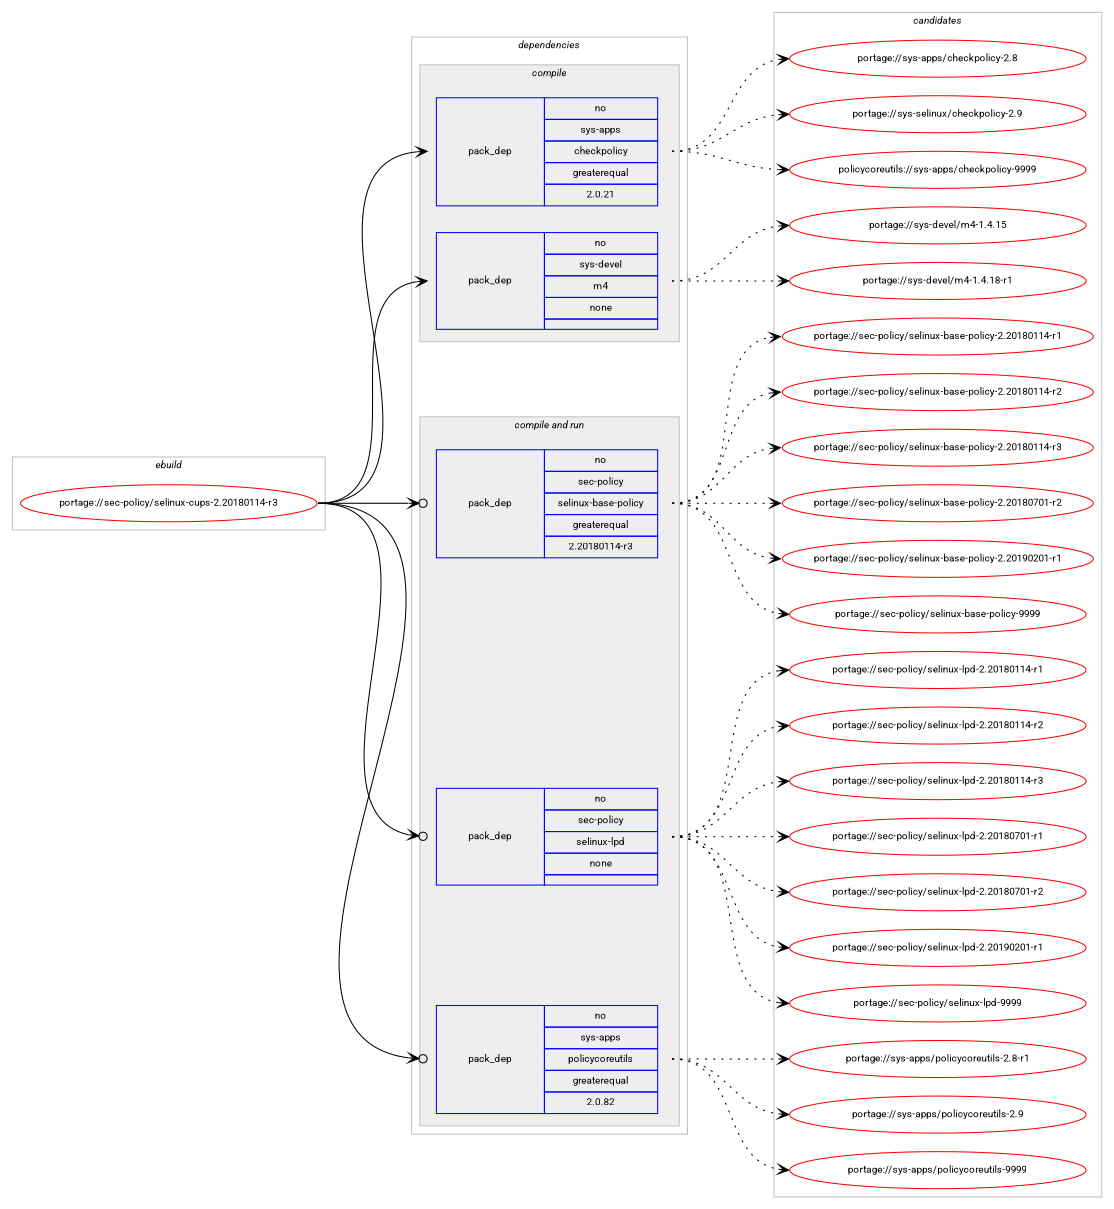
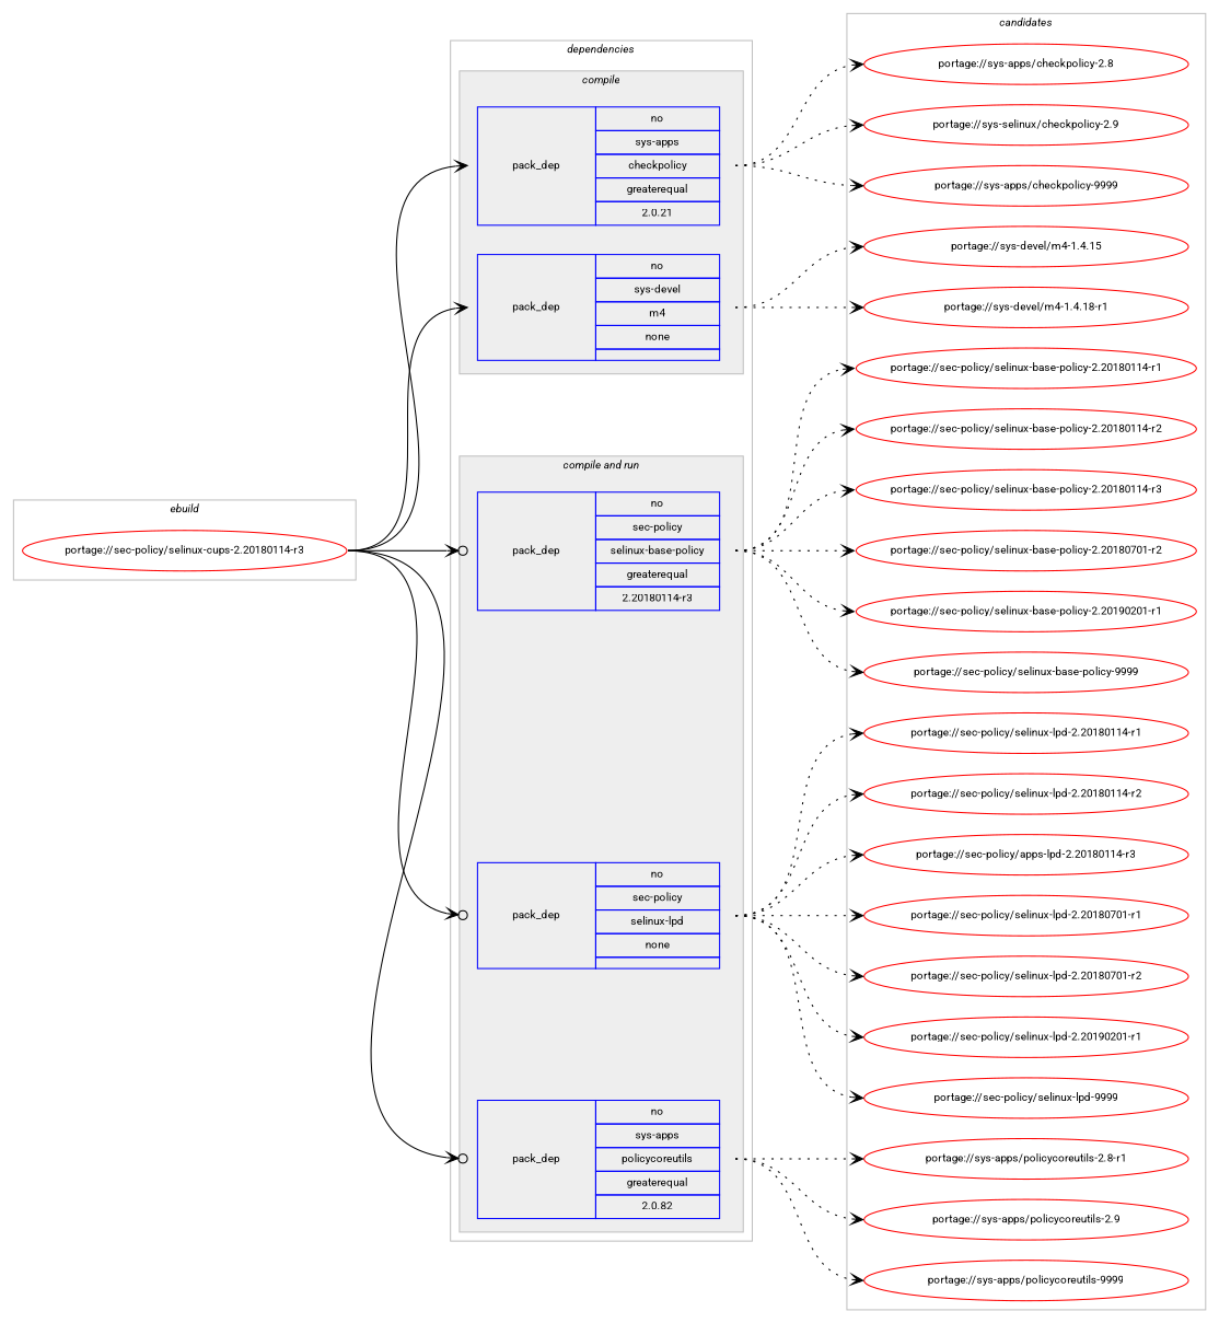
  digraph {
    compound=true
    concentrate=true
    fontname=Roboto
    fontsize=10
    newrank=true
    rankdir=LR
    ranksep=1.5
    node [color=red fontname=Roboto fontsize=10]
    edge [arrowhead=vee fontname=Roboto headport=w style=dotted tailport=e weight=100]
    n1 [label="portage://sec-policy/selinux-cups-2.20180114-r3" width=4]
    n2 [color=blue label=<<TABLE BORDER="0" CELLBORDER="1" CELLSPACING="0" CELLPADDING="4" WIDTH="220"><TR><TD ROWSPAN="6" CELLPADDING="30">pack_dep</TD></TR><TR><TD WIDTH="110">no</TD></TR><TR><TD>sys-apps</TD></TR><TR><TD>checkpolicy</TD></TR><TR><TD>greaterequal</TD></TR><TR><TD>2.0.21</TD></TR></TABLE>> shape=none]
    n3 [color=blue label=<<TABLE BORDER="0" CELLBORDER="1" CELLSPACING="0" CELLPADDING="4" WIDTH="220"><TR><TD ROWSPAN="6" CELLPADDING="30">pack_dep</TD></TR><TR><TD WIDTH="110">no</TD></TR><TR><TD>sys-devel</TD></TR><TR><TD>m4</TD></TR><TR><TD>none</TD></TR><TR><TD></TD></TR></TABLE>> shape=none]
    n4 [color=blue label=<<TABLE BORDER="0" CELLBORDER="1" CELLSPACING="0" CELLPADDING="4" WIDTH="220"><TR><TD ROWSPAN="6" CELLPADDING="30">pack_dep</TD></TR><TR><TD WIDTH="110">no</TD></TR><TR><TD>sec-policy</TD></TR><TR><TD>selinux-base-policy</TD></TR><TR><TD>greaterequal</TD></TR><TR><TD>2.20180114-r3</TD></TR></TABLE>> shape=none]
    n5 [color=blue label=<<TABLE BORDER="0" CELLBORDER="1" CELLSPACING="0" CELLPADDING="4" WIDTH="220"><TR><TD ROWSPAN="6" CELLPADDING="30">pack_dep</TD></TR><TR><TD WIDTH="110">no</TD></TR><TR><TD>sec-policy</TD></TR><TR><TD>selinux-lpd</TD></TR><TR><TD>none</TD></TR><TR><TD></TD></TR></TABLE>> shape=none]
    n6 [color=blue label=<<TABLE BORDER="0" CELLBORDER="1" CELLSPACING="0" CELLPADDING="4" WIDTH="220"><TR><TD ROWSPAN="6" CELLPADDING="30">pack_dep</TD></TR><TR><TD WIDTH="110">no</TD></TR><TR><TD>sys-apps</TD></TR><TR><TD>policycoreutils</TD></TR><TR><TD>greaterequal</TD></TR><TR><TD>2.0.82</TD></TR></TABLE>> shape=none]
    n7 [label="portage://sys-apps/checkpolicy-2.8" width=4]
    n8 [label="portage://sys-selinux/checkpolicy-2.9" width=4]
-   n9 [label="policycoreutils://sys-apps/checkpolicy-9999" width=4]
+   n9 [label="portage://sys-apps/checkpolicy-9999" width=4]
    n10 [label="portage://sys-devel/m4-1.4.15" width=4]
    n11 [label="portage://sys-devel/m4-1.4.18-r1" width=4]
    n12 [label="portage://sec-policy/selinux-base-policy-2.20180114-r1" width=4]
    n13 [label="portage://sec-policy/selinux-base-policy-2.20180114-r2" width=4]
    n14 [label="portage://sec-policy/selinux-base-policy-2.20180114-r3" width=4]
    n15 [label="portage://sec-policy/selinux-base-policy-2.20180701-r2" width=4]
    n16 [label="portage://sec-policy/selinux-base-policy-2.20190201-r1" width=4]
    n17 [label="portage://sec-policy/selinux-base-policy-9999" width=4]
    n18 [label="portage://sec-policy/selinux-lpd-2.20180114-r1" width=4]
    n19 [label="portage://sec-policy/selinux-lpd-2.20180114-r2" width=4]
-   n20 [label="portage://sec-policy/selinux-lpd-2.20180114-r3" width=4]
+   n20 [label="portage://sec-policy/apps-lpd-2.20180114-r3" width=4]
    n21 [label="portage://sec-policy/selinux-lpd-2.20180701-r1" width=4]
    n22 [label="portage://sec-policy/selinux-lpd-2.20180701-r2" width=4]
    n23 [label="portage://sec-policy/selinux-lpd-2.20190201-r1" width=4]
    n24 [label="portage://sec-policy/selinux-lpd-9999" width=4]
    n25 [label="portage://sys-apps/policycoreutils-2.8-r1" width=4]
    n26 [label="portage://sys-apps/policycoreutils-2.9" width=4]
    n27 [label="portage://sys-apps/policycoreutils-9999" width=4]
    subgraph cluster_1 {
      color=gray
      label=<<i>ebuild</i>>
      rank=same
      n1
    }
    subgraph cluster_2 {
      color=gray
      label=<<i>dependencies</i>>
      subgraph cluster_3 {
        color=gray
        fillcolor="#eeeeee"
        label=<<i>compile</i>>
        style=filled
        subgraph sub_4 {
          color=gray
          fillcolor="#eeeeee"
          label=<<i>compile</i>>
          style=filled
          n2
        }
        subgraph sub_5 {
          color=gray
          fillcolor="#eeeeee"
          label=<<i>compile</i>>
          style=filled
          n3
        }
      }
      subgraph cluster_6 {
        color=gray
        fillcolor="#eeeeee"
        label=<<i>compile and run</i>>
        style=filled
        subgraph sub_7 {
          color=gray
          fillcolor="#eeeeee"
          label=<<i>compile and run</i>>
          style=filled
          n4
        }
        subgraph sub_8 {
          color=gray
          fillcolor="#eeeeee"
          label=<<i>compile and run</i>>
          style=filled
          n5
        }
        subgraph sub_9 {
          color=gray
          fillcolor="#eeeeee"
          label=<<i>compile and run</i>>
          style=filled
          n6
        }
      }
      subgraph cluster_10 {
        color=gray
        fillcolor="#eeeeee"
        label=<<i>run</i>>
        style=filled
      }
    }
    subgraph cluster_11 {
      color=gray
      label=<<i>candidates</i>>
      rank=same
      subgraph sub_12 {
        color=black
        label=<<i>candidates</i>>
        nodesep=1
        rank=same
        n7
        n8
        n9
      }
      subgraph sub_13 {
        color=black
        label=<<i>candidates</i>>
        nodesep=1
        rank=same
        n10
        n11
      }
      subgraph sub_14 {
        color=black
        label=<<i>candidates</i>>
        nodesep=1
        rank=same
        n12
        n13
        n14
        n15
        n16
        n17
      }
      subgraph sub_15 {
        color=black
        label=<<i>candidates</i>>
        nodesep=1
        rank=same
        n18
        n19
        n20
        n21
        n22
        n23
        n24
      }
      subgraph sub_16 {
        color=black
        label=<<i>candidates</i>>
        nodesep=1
        rank=same
        n25
        n26
        n27
      }
    }
    n1 -> n2 [style=solid weight=20]
    n1 -> n3 [style=solid weight=20]
    n1 -> n4 [arrowhead=odotvee style=solid weight=20]
    n1 -> n5 [arrowhead=odotvee style=solid weight=20]
    n1 -> n6 [arrowhead=odotvee style=solid weight=20]
    n2 -> n7
    n2 -> n8
    n2 -> n9
    n3 -> n10
    n3 -> n11
    n4 -> n12
    n4 -> n13
    n4 -> n14
    n4 -> n15
    n4 -> n16
    n4 -> n17
    n5 -> n18
    n5 -> n19
    n5 -> n20
    n5 -> n21
    n5 -> n22
    n5 -> n23
    n5 -> n24
    n6 -> n25
    n6 -> n26
    n6 -> n27
  }
